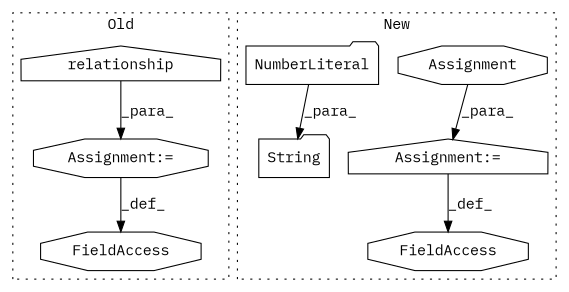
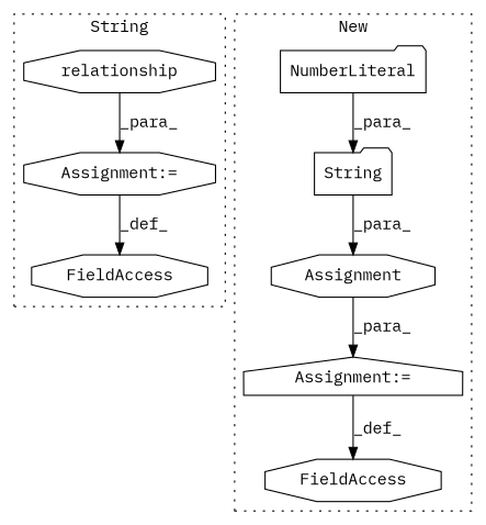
  digraph {
    fontname="IBM Plex Mono"
    node [a=32 fontname="IBM Plex Mono" l=1 shape=octagon]
    edge [fontname="IBM Plex Mono"]
-   n1 [l="13,1" label=relationship s="1049,1122" shape=house]
+   n1 [l="13,1" label=relationship s="1049,1122"]
    n2 [a=22 l=6 label=FieldAccess s=1042]
    n3 [a=7 label="Assignment:=" s=1048]
    n4 [l="7,1" label=Assignment s="710,733"]
    n5 [a=22 l=11 label=FieldAccess s=698]
    n6 [l="7,1" label=String s="717,726" shape=folder]
    n7 [a=34 l=2 label=NumberLiteral s=724 shape=folder]
    n8 [a=7 label="Assignment:=" s=709 shape=house]
    subgraph cluster_1 {
-     label=Old
+     label=String
      style=dotted
      n1
      n2
      n3
    }
    subgraph cluster_2 {
      label=New
      style=dotted
      n4
      n5
      n6
      n7
      n8
    }
    n1 -> n3 [label=_para_]
    n3 -> n2 [label=_def_]
    n4 -> n8 [label=_para_]
+   n6 -> n4 [label=_para_]
    n7 -> n6 [label=_para_]
    n8 -> n5 [label=_def_]
  }
